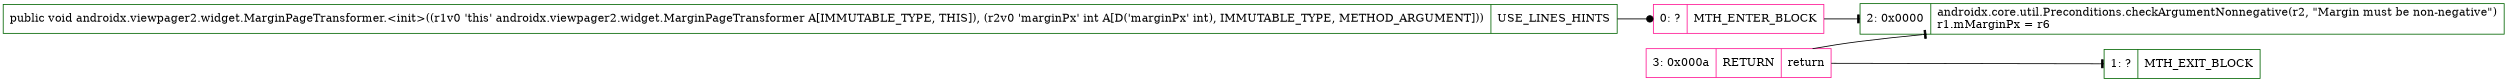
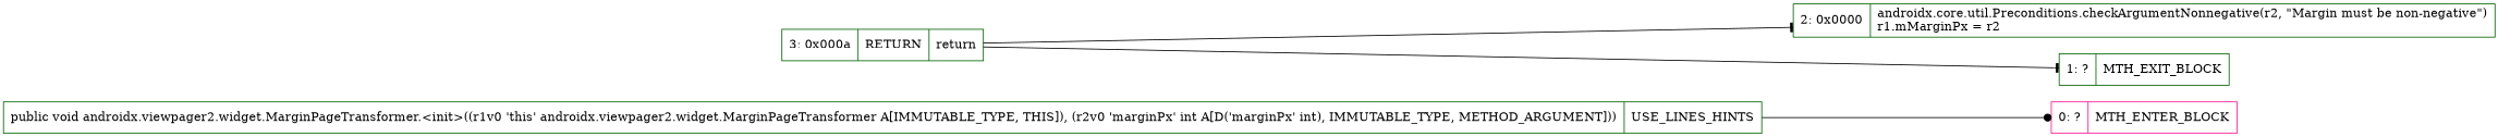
  digraph {
    rankdir=LR
    node [color=darkgreen shape=record]
    edge [arrowhead=tee]
    n1 [color=deeppink label="{0\:\ ?|MTH_ENTER_BLOCK\l}"]
-   n2 [label="{2\:\ 0x0000|androidx.core.util.Preconditions.checkArgumentNonnegative(r2, \"Margin must be non\-negative\")\lr1.mMarginPx = r6\l}"]
-   n3 [color=deeppink label="{3\:\ 0x000a|RETURN\l|return\l}"]
+   n2 [label="{2\:\ 0x0000|androidx.core.util.Preconditions.checkArgumentNonnegative(r2, \"Margin must be non\-negative\")\lr1.mMarginPx = r2\l}"]
+   n3 [label="{3\:\ 0x000a|RETURN\l|return\l}"]
    n4 [label="{1\:\ ?|MTH_EXIT_BLOCK\l}"]
    n5 [label="{public void androidx.viewpager2.widget.MarginPageTransformer.\<init\>((r1v0 'this' androidx.viewpager2.widget.MarginPageTransformer A[IMMUTABLE_TYPE, THIS]), (r2v0 'marginPx' int A[D('marginPx' int), IMMUTABLE_TYPE, METHOD_ARGUMENT]))  | USE_LINES_HINTS\l}"]
-   n1 -> n2
    n3 -> n2
    n3 -> n4
    n5 -> n1 [arrowhead=dot]
  }
